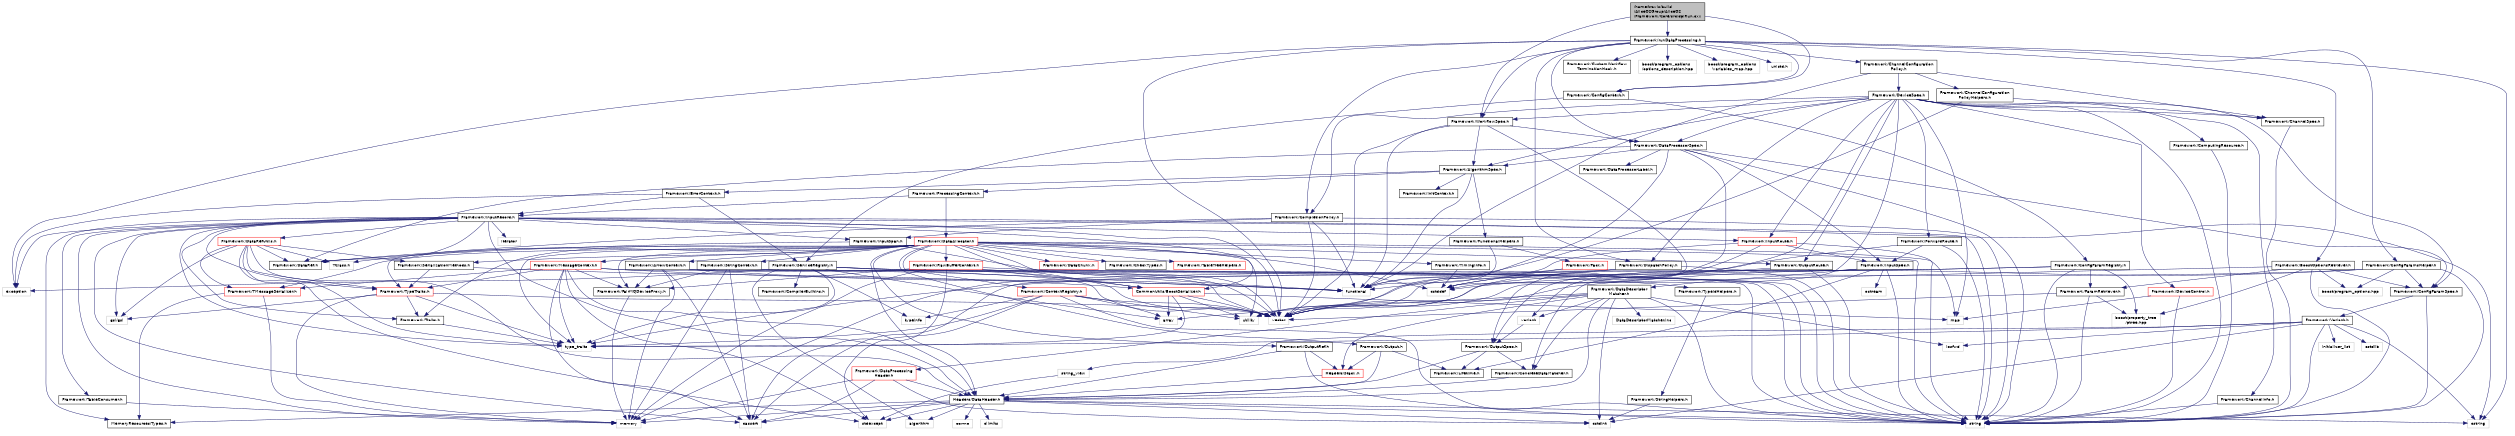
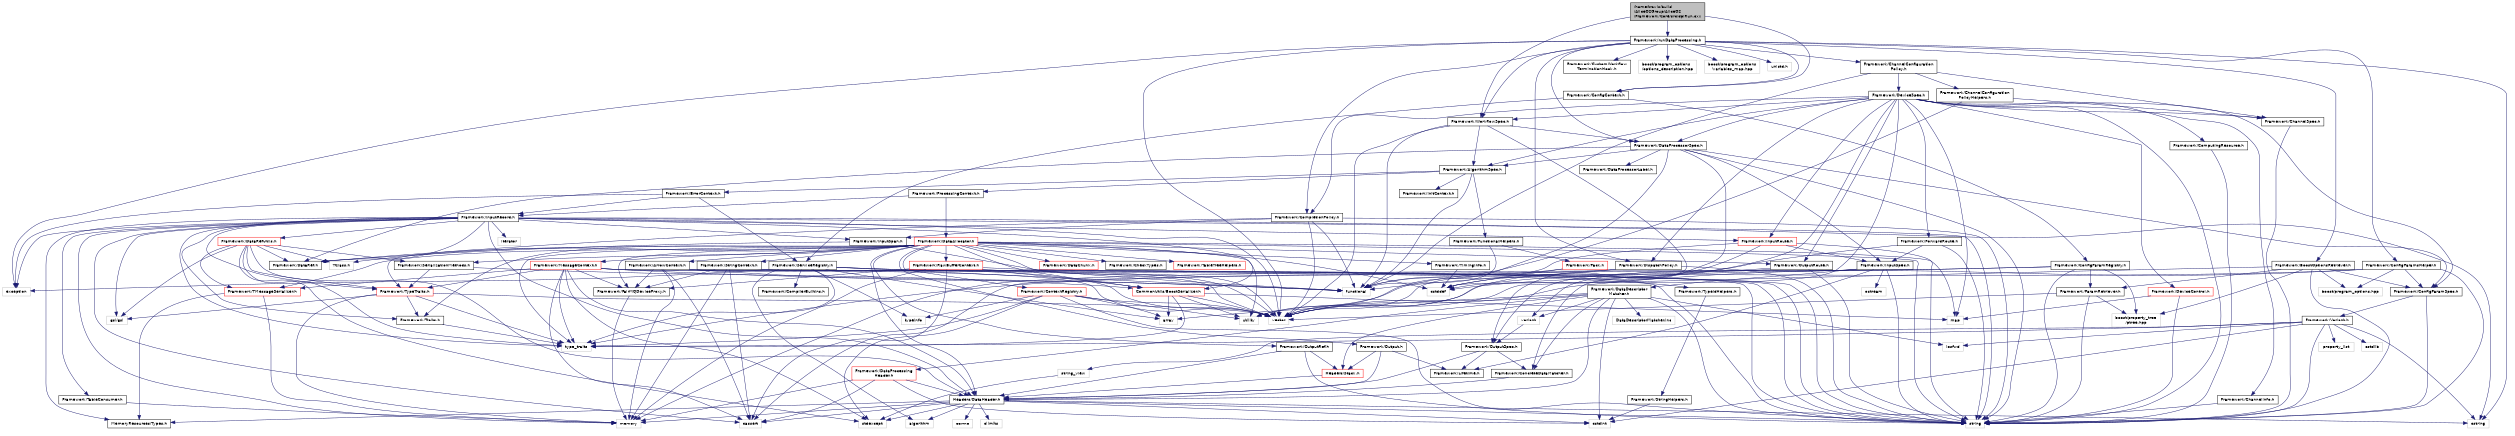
  digraph {
    node [color=black fontname=Helvetica fontsize=10 shape=record]
    edge [color=midnightblue fontname=Helvetica fontsize=10 labelfontname=Helvetica labelfontsize=10 style=solid]
    n1 [fillcolor=grey75 fontcolor=black height=0.2 label="/home/travis/build\l/AliceO2Group/AliceO2\l/Framework/Core/src/dplRun.cxx" style=filled width=0.4]
    n2 [height=0.2 label="Framework/WorkflowSpec.h" width=0.4]
    n3 [height=0.2 label="Framework/ConfigContext.h" width=0.4]
    n4 [height=0.2 label="Framework/runDataProcessing.h" width=0.4]
    n5 [height=0.2 label="Framework/DataProcessorSpec.h" width=0.4]
    n6 [height=0.2 label="Framework/AlgorithmSpec.h" width=0.4]
    n7 [color=grey75 height=0.2 label=vector width=0.4]
    n8 [color=grey75 height=0.2 label=cstddef width=0.4]
    n9 [color=grey75 height=0.2 label=functional width=0.4]
    n10 [height=0.2 label="Framework/ServiceRegistry.h" width=0.4]
    n11 [height=0.2 label="Framework/ConfigParamRegistry.h" width=0.4]
    n12 [color=grey75 height=0.2 label=cstring width=0.4]
    n13 [color=grey75 height=0.2 label=exception width=0.4]
    n14 [height=0.2 label="Framework/ChannelConfiguration\lPolicy.h" width=0.4]
    n15 [height=0.2 label="Framework/CompletionPolicy.h" width=0.4]
    n16 [height=0.2 label="Framework/DispatchPolicy.h" width=0.4]
    n17 [height=0.2 label="Framework/ConfigParamsHelper.h" width=0.4]
    n18 [height=0.2 label="Framework/BoostOptionsRetriever.h" width=0.4]
    n19 [height=0.2 label="Framework/CustomWorkflow\lTerminationHook.h" width=0.4]
    n20 [color=grey75 height=0.2 label="boost/program_options\l/options_description.hpp" width=0.4]
    n21 [color=grey75 height=0.2 label="boost/program_options\l/variables_map.hpp" width=0.4]
    n22 [color=grey75 height=0.2 label="unistd.h" width=0.4]
    n23 [height=0.2 label="Framework/DataRef.h" width=0.4]
    n24 [color=grey75 height=0.2 label=string width=0.4]
    n25 [height=0.2 label="Framework/InputSpec.h" width=0.4]
    n26 [height=0.2 label="Framework/OutputSpec.h" width=0.4]
    n27 [height=0.2 label="Framework/ConfigParamSpec.h" width=0.4]
    n28 [height=0.2 label="Framework/DataProcessorLabel.h" width=0.4]
    n29 [height=0.2 label="Framework/ProcessingContext.h" width=0.4]
    n30 [height=0.2 label="Framework/ErrorContext.h" width=0.4]
    n31 [height=0.2 label="Framework/InitContext.h" width=0.4]
    n32 [height=0.2 label="Framework/FunctionalHelpers.h" width=0.4]
    n33 [height=0.2 label="Framework/Lifetime.h" width=0.4]
    n34 [height=0.2 label="Framework/ConcreteDataMatcher.h" width=0.4]
    n35 [height=0.2 label="Framework/DataDescriptor\lMatcher.h" width=0.4]
    n36 [color=grey75 height=0.2 label=variant width=0.4]
    n37 [color=grey75 height=0.2 label=ostream width=0.4]
    n38 [height=0.2 label="Headers/DataHeader.h" width=0.4]
    n39 [height=0.2 label="Framework/Variant.h" width=0.4]
    n40 [height=0.2 label="Framework/InputRecord.h" width=0.4]
    n41 [color=red height=0.2 label="Framework/DataAllocator.h" width=0.4]
    n42 [color=red height=0.2 label="Framework/Pack.h" width=0.4]
    n43 [color=red height=0.2 label="Framework/DataRefUtils.h" width=0.4]
    n44 [color=grey75 height=0.2 label=memory width=0.4]
    n45 [height=0.2 label="MemoryResources/Types.h" width=0.4]
    n46 [color=red height=0.2 label="Framework/TypeTraits.h" width=0.4]
    n47 [color=grey75 height=0.2 label=type_traits width=0.4]
    n48 [height=0.2 label="Framework/Traits.h" width=0.4]
    n49 [color=grey75 height=0.2 label="gsl/gsl" width=0.4]
    n50 [color=red height=0.2 label="CommonUtils/BoostSerializer.h" width=0.4]
    n51 [color=grey75 height=0.2 label=cassert width=0.4]
    n52 [color=red height=0.2 label="Framework/InputRoute.h" width=0.4]
    n53 [height=0.2 label="Framework/InputSpan.h" width=0.4]
    n54 [height=0.2 label="Framework/TableConsumer.h" width=0.4]
    n55 [color=grey75 height=0.2 label=iterator width=0.4]
    n56 [color=red height=0.2 label="Framework/TMessageSerializer.h" width=0.4]
    n57 [height=0.2 label="Framework/SerializationMethods.h" width=0.4]
    n58 [color=grey75 height=0.2 label="TClass.h" width=0.4]
    n59 [color=grey75 height=0.2 label=utility width=0.4]
    n60 [color=grey75 height=0.2 label=map width=0.4]
    n61 [color=red height=0.2 label="Framework/ContextRegistry.h" width=0.4]
    n62 [color=red height=0.2 label="Framework/MessageContext.h" width=0.4]
    n63 [height=0.2 label="Framework/FairMQDeviceProxy.h" width=0.4]
    n64 [height=0.2 label="Framework/StringContext.h" width=0.4]
    n65 [height=0.2 label="Framework/ArrowContext.h" width=0.4]
    n66 [color=red height=0.2 label="Framework/RawBufferContext.h" width=0.4]
    n67 [height=0.2 label="Framework/Output.h" width=0.4]
    n68 [height=0.2 label="Framework/OutputRef.h" width=0.4]
    n69 [height=0.2 label="Framework/OutputRoute.h" width=0.4]
    n70 [color=red height=0.2 label="Framework/DataChunk.h" width=0.4]
    n71 [height=0.2 label="Framework/TimingInfo.h" width=0.4]
    n72 [height=0.2 label="Framework/CheckTypes.h" width=0.4]
    n73 [color=red height=0.2 label="Framework/TableTreeHelpers.h" width=0.4]
    n74 [color=grey75 height=0.2 label=stdexcept width=0.4]
    n75 [color=grey75 height=0.2 label=array width=0.4]
    n76 [color=grey75 height=0.2 label=cstdint width=0.4]
    n77 [color=grey75 height=0.2 label=algorithm width=0.4]
    n78 [color=grey75 height=0.2 label=climits width=0.4]
    n79 [color=grey75 height=0.2 label=cerrno width=0.4]
    n80 [color=red height=0.2 label="Framework/DataProcessing\lHeader.h" width=0.4]
    n81 [color=red height=0.2 label="Headers/Stack.h" width=0.4]
    n82 [color=grey75 height=0.2 label=iosfwd width=0.4]
    n83 [color=grey75 height=0.2 label="DataDescriptorMatcher.inc" width=0.4]
    n84 [color=grey75 height=0.2 label=typeinfo width=0.4]
    n85 [height=0.2 label="Framework/CompilerBuiltins.h" width=0.4]
    n86 [height=0.2 label="Framework/TypeIdHelpers.h" width=0.4]
    n87 [height=0.2 label="Framework/StringHelpers.h" width=0.4]
    n88 [color=grey75 height=0.2 label=cstdlib width=0.4]
-   n89 [color=grey75 height=0.2 label=initializer_list width=0.4]
+   n89 [color=grey75 height=0.2 label=property_list width=0.4]
    n90 [color=grey75 height=0.2 label=string_view width=0.4]
    n91 [height=0.2 label="Framework/ParamRetriever.h" width=0.4]
    n92 [color=grey75 height=0.2 label="boost/property_tree\l/ptree.hpp" width=0.4]
    n93 [height=0.2 label="Framework/ChannelConfiguration\lPolicyHelpers.h" width=0.4]
    n94 [height=0.2 label="Framework/ChannelSpec.h" width=0.4]
    n95 [height=0.2 label="Framework/DeviceSpec.h" width=0.4]
    n96 [color=grey75 height=0.2 label="boost/program_options.hpp" width=0.4]
    n97 [height=0.2 label="Framework/ComputingResource.h" width=0.4]
    n98 [height=0.2 label="Framework/ChannelInfo.h" width=0.4]
    n99 [color=red height=0.2 label="Framework/DeviceControl.h" width=0.4]
    n100 [height=0.2 label="Framework/ForwardRoute.h" width=0.4]
    n1 -> n2
    n1 -> n3
    n1 -> n4
    n2 -> n5
    n2 -> n6
    n2 -> n7
    n2 -> n8
    n2 -> n9
    n3 -> n10
    n3 -> n11
    n4 -> n2
    n4 -> n3
    n4 -> n5
    n4 -> n7
    n4 -> n12
    n4 -> n13
    n4 -> n14
    n4 -> n15
    n4 -> n16
    n4 -> n17
    n4 -> n18
    n4 -> n19
    n4 -> n20
    n4 -> n21
    n4 -> n22
    n5 -> n6
    n5 -> n7
    n5 -> n23
    n5 -> n24
    n5 -> n25
    n5 -> n26
    n5 -> n27
    n5 -> n28
    n6 -> n9
    n6 -> n29
    n6 -> n30
    n6 -> n31
    n6 -> n32
    n10 -> n9
    n10 -> n13
    n10 -> n24
    n10 -> n47
    n10 -> n75
    n10 -> n77
    n10 -> n84
    n10 -> n85
    n10 -> n86
    n11 -> n24
    n11 -> n44
    n11 -> n51
    n11 -> n91
    n11 -> n92
    n14 -> n9
    n14 -> n93
    n14 -> n94
    n14 -> n95
    n15 -> n7
    n15 -> n9
    n15 -> n23
    n15 -> n24
    n15 -> n53
    n16 -> n7
    n16 -> n9
    n16 -> n24
    n17 -> n7
    n17 -> n24
    n17 -> n27
    n17 -> n47
    n17 -> n96
    n18 -> n7
    n18 -> n24
    n18 -> n27
    n18 -> n91
    n18 -> n92
    n18 -> n96
    n25 -> n24
    n25 -> n33
    n25 -> n34
    n25 -> n35
    n25 -> n36
    n25 -> n37
    n26 -> n33
    n26 -> n34
    n26 -> n38
    n27 -> n24
    n27 -> n39
    n29 -> n40
    n29 -> n41
    n30 -> n10
    n30 -> n13
    n30 -> n40
    n32 -> n9
    n32 -> n42
    n34 -> n38
    n35 -> n7
    n35 -> n24
    n35 -> n34
    n35 -> n36
    n35 -> n38
    n35 -> n75
    n35 -> n76
    n35 -> n80
    n35 -> n81
    n35 -> n82
    n35 -> n83
    n36 -> n26
    n38 -> n12
    n38 -> n24
    n38 -> n44
    n38 -> n45
    n38 -> n51
    n38 -> n74
    n38 -> n76
    n38 -> n77
    n38 -> n78
    n38 -> n79
    n39 -> n12
    n39 -> n24
    n39 -> n47
    n39 -> n76
    n39 -> n82
    n39 -> n88
    n39 -> n89
    n39 -> n90
    n40 -> n7
    n40 -> n12
    n40 -> n13
    n40 -> n23
    n40 -> n24
    n40 -> n38
    n40 -> n43
    n40 -> n44
    n40 -> n45
    n40 -> n46
    n40 -> n47
    n40 -> n48
    n40 -> n49
    n40 -> n50
    n40 -> n51
    n40 -> n52
    n40 -> n53
    n40 -> n54
    n40 -> n55
    n41 -> n7
    n41 -> n8
    n41 -> n24
    n41 -> n38
    n41 -> n46
    n41 -> n47
    n41 -> n48
    n41 -> n50
    n41 -> n56
    n41 -> n57
    n41 -> n58
    n41 -> n59
    n41 -> n60
    n41 -> n61
    n41 -> n62
    n41 -> n63
    n41 -> n64
    n41 -> n65
    n41 -> n66
    n41 -> n67
    n41 -> n68
    n41 -> n69
    n41 -> n70
    n41 -> n71
    n41 -> n72
    n41 -> n73
    n42 -> n8
    n42 -> n59
    n43 -> n23
    n43 -> n38
    n43 -> n46
    n43 -> n47
    n43 -> n49
    n43 -> n56
    n43 -> n57
    n43 -> n58
    n43 -> n74
    n46 -> n7
    n46 -> n44
    n46 -> n47
    n46 -> n48
    n46 -> n49
    n48 -> n47
    n50 -> n7
    n50 -> n47
    n50 -> n59
    n50 -> n60
    n50 -> n75
    n52 -> n8
    n52 -> n9
    n52 -> n24
    n52 -> n25
    n53 -> n9
    n53 -> n23
    n54 -> n44
    n56 -> n44
    n56 -> n45
    n57 -> n46
    n57 -> n50
    n61 -> n7
    n61 -> n24
    n61 -> n47
    n61 -> n59
    n61 -> n74
    n61 -> n75
    n61 -> n84
    n62 -> n7
    n62 -> n9
+   n62 -> n24
    n62 -> n38
    n62 -> n46
    n62 -> n47
    n62 -> n51
    n62 -> n56
    n62 -> n63
    n62 -> n74
    n63 -> n44
    n64 -> n7
    n64 -> n24
    n64 -> n44
    n64 -> n51
    n64 -> n63
    n65 -> n7
    n65 -> n9
    n65 -> n24
    n65 -> n44
    n65 -> n51
    n65 -> n63
    n66 -> n7
    n66 -> n24
    n66 -> n44
    n66 -> n50
    n66 -> n51
    n66 -> n63
    n67 -> n33
    n67 -> n38
    n67 -> n81
    n68 -> n24
    n68 -> n38
    n68 -> n81
    n69 -> n8
    n69 -> n24
    n69 -> n26
    n71 -> n8
    n80 -> n38
    n80 -> n44
    n80 -> n51
    n80 -> n76
    n81 -> n38
    n86 -> n87
    n87 -> n76
    n90 -> n74
    n91 -> n7
    n91 -> n24
    n91 -> n92
    n93 -> n9
    n93 -> n94
    n94 -> n24
    n95 -> n2
    n95 -> n5
    n95 -> n6
    n95 -> n7
    n95 -> n15
    n95 -> n16
    n95 -> n24
    n95 -> n27
    n95 -> n52
    n95 -> n59
    n95 -> n60
    n95 -> n69
    n95 -> n94
    n95 -> n97
    n95 -> n98
    n95 -> n99
    n95 -> n100
    n97 -> n24
    n98 -> n24
    n99 -> n24
    n99 -> n60
    n100 -> n8
    n100 -> n24
    n100 -> n25
  }
